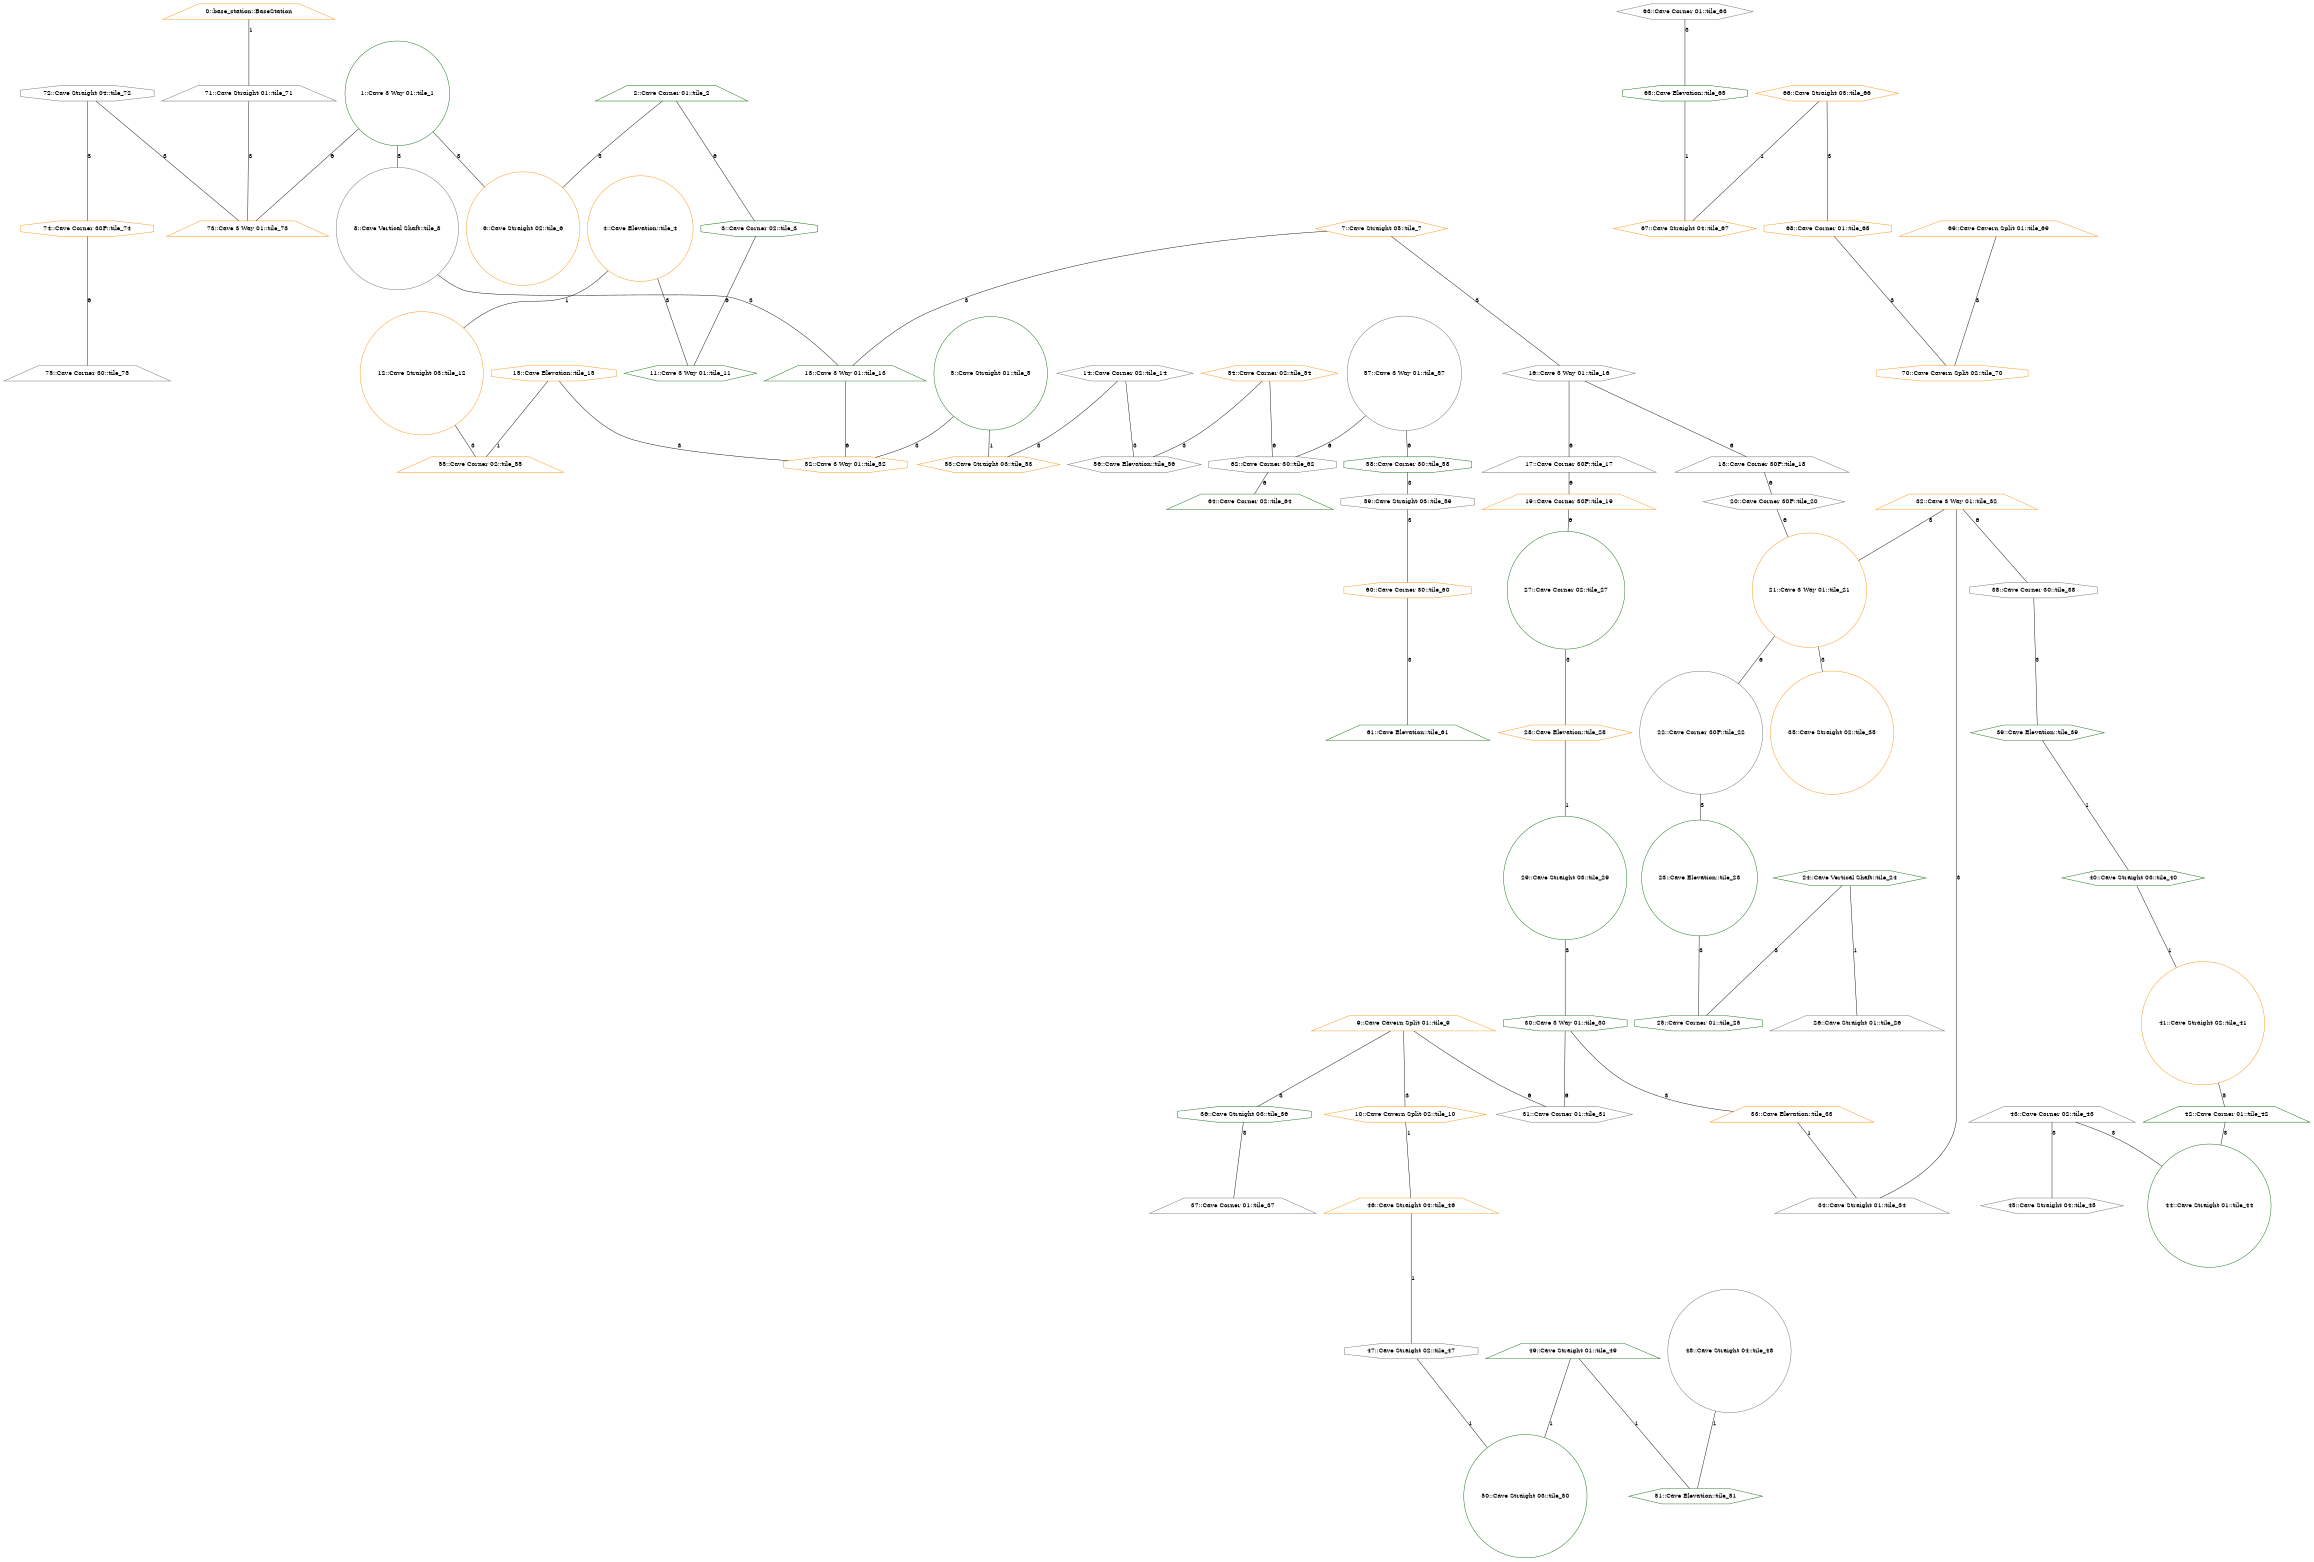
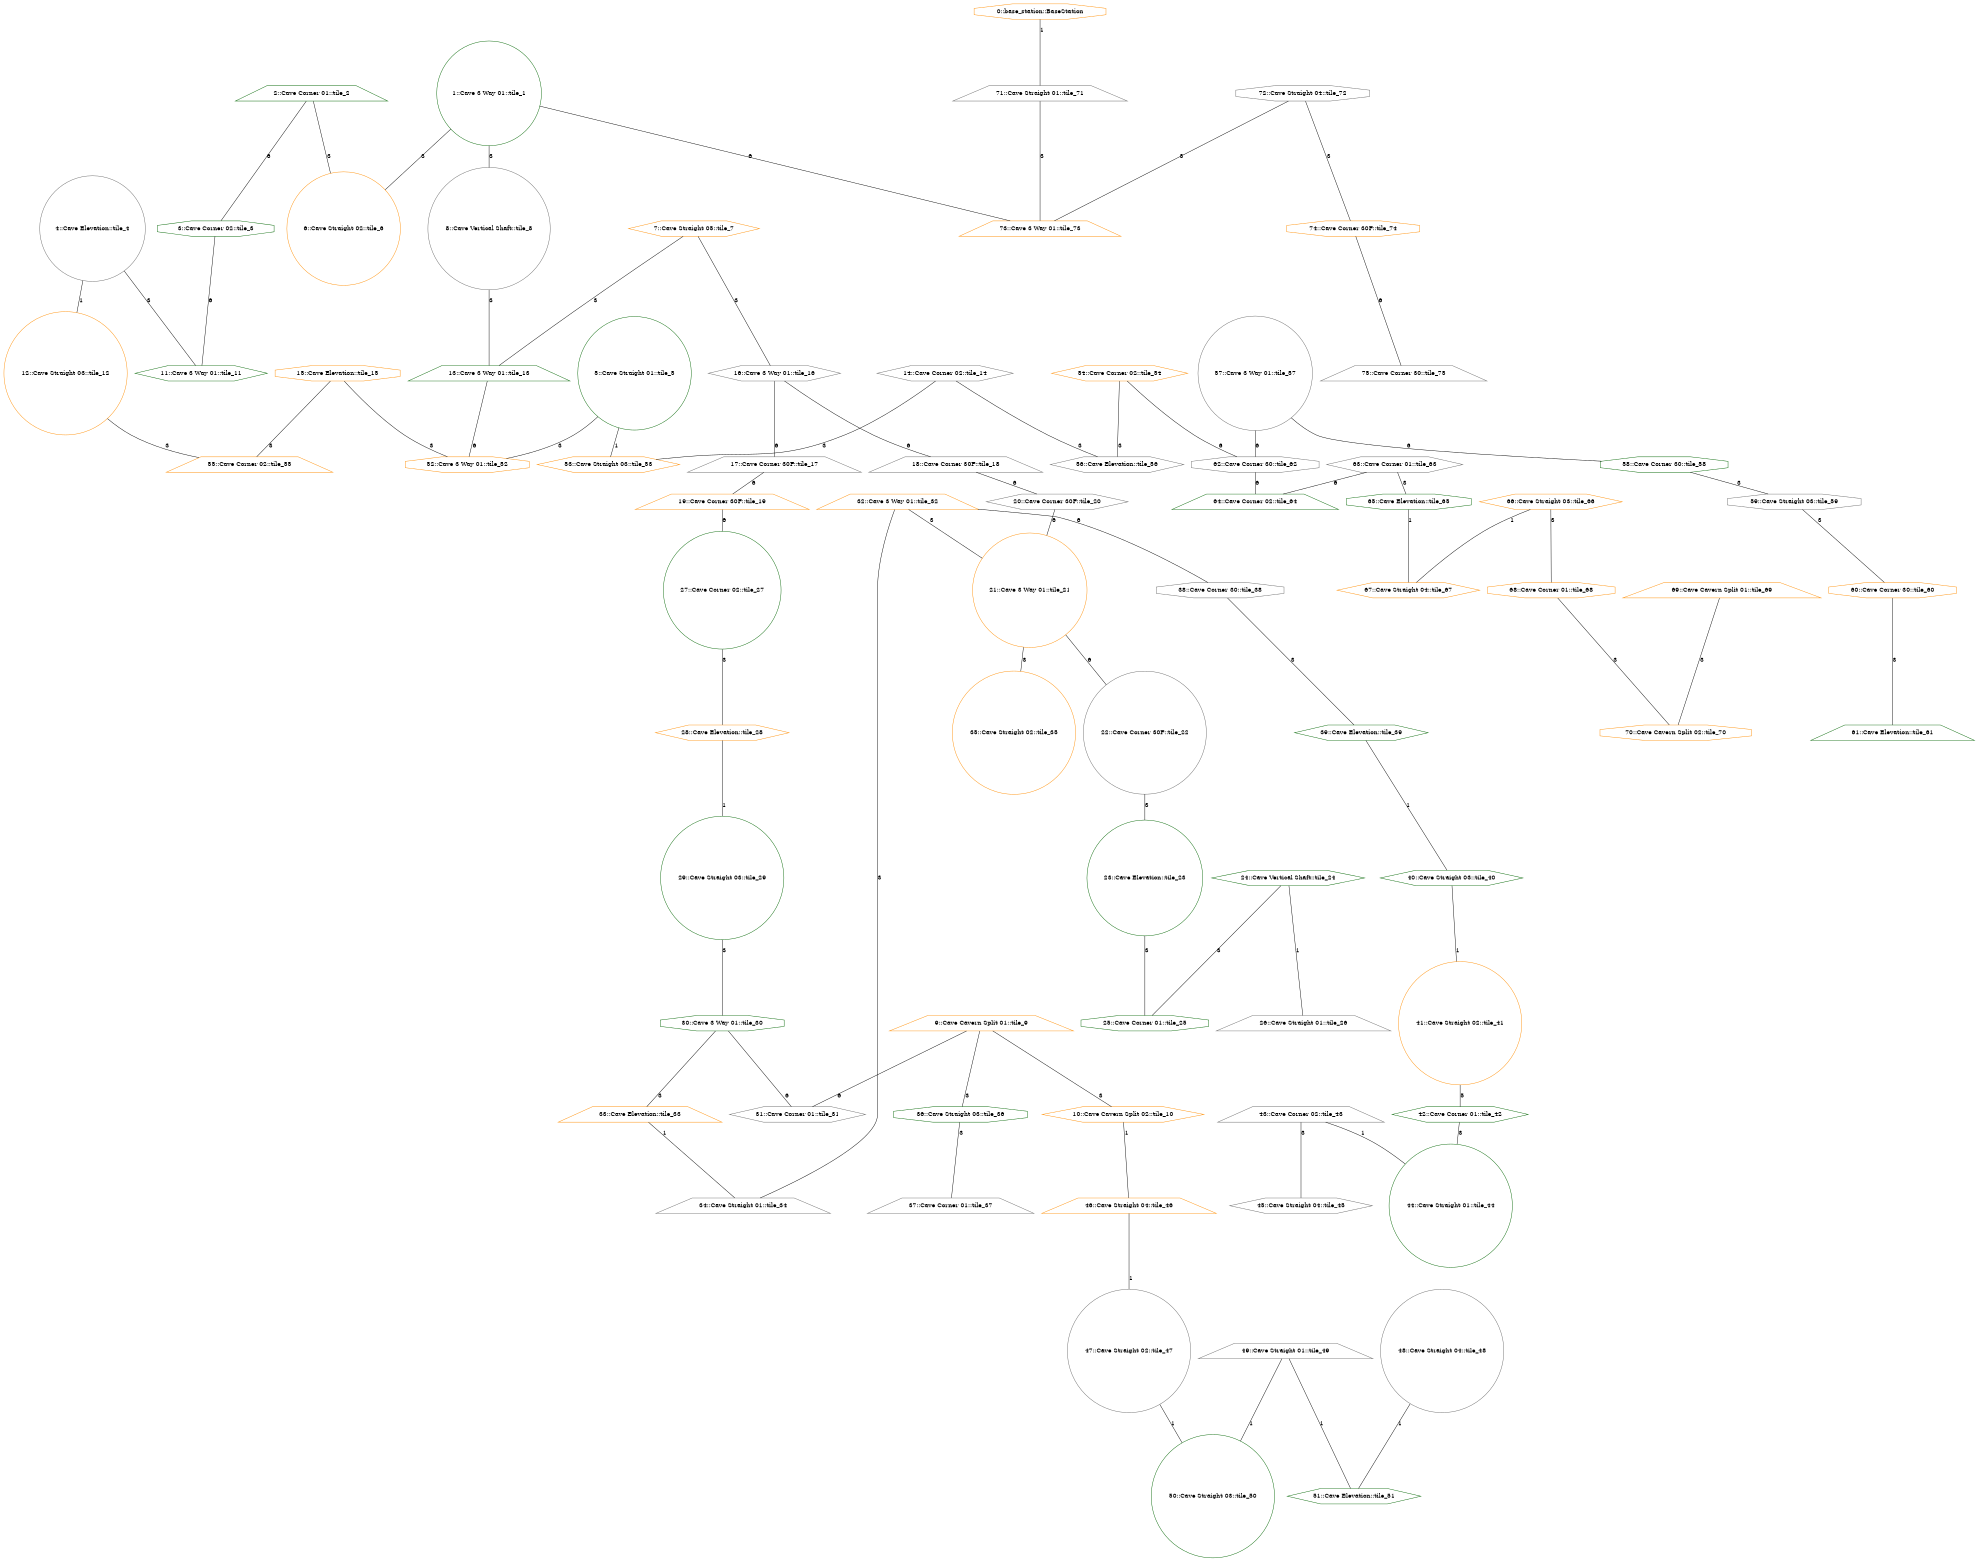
  graph {
    node [color=darkorange shape=trapezium]
-   n1 [label="0::base_station::BaseStation"]
+   n1 [label="0::base_station::BaseStation" shape=octagon]
    n2 [color=gray40 label="71::Cave Straight 01::tile_71"]
    n3 [label="73::Cave 3 Way 01::tile_73"]
    n4 [color=darkgreen label="1::Cave 3 Way 01::tile_1" shape=circle]
    n5 [label="6::Cave Straight 02::tile_6" shape=circle]
    n6 [color=gray40 label="8::Cave Vertical Shaft::tile_8" shape=circle]
    n7 [color=darkgreen label="13::Cave 3 Way 01::tile_13"]
    n8 [color=darkgreen label="2::Cave Corner 01::tile_2"]
    n9 [color=darkgreen label="3::Cave Corner 02::tile_3" shape=octagon]
    n10 [color=darkgreen label="11::Cave 3 Way 01::tile_11" shape=hexagon]
-   n11 [label="4::Cave Elevation::tile_4" shape=circle]
+   n11 [color=gray40 label="4::Cave Elevation::tile_4" shape=circle]
    n12 [label="12::Cave Straight 03::tile_12" shape=circle]
    n13 [label="55::Cave Corner 02::tile_55"]
    n14 [color=darkgreen label="5::Cave Straight 01::tile_5" shape=circle]
    n15 [label="52::Cave 3 Way 01::tile_52" shape=octagon]
    n16 [label="53::Cave Straight 03::tile_53" shape=hexagon]
    n17 [label="7::Cave Straight 05::tile_7" shape=hexagon]
    n18 [color=gray40 label="16::Cave 3 Way 01::tile_16" shape=hexagon]
    n19 [color=gray40 label="17::Cave Corner 30F::tile_17"]
    n20 [color=gray40 label="18::Cave Corner 30F::tile_18"]
    n21 [label="9::Cave Cavern Split 01::tile_9"]
    n22 [label="10::Cave Cavern Split 02::tile_10" shape=hexagon]
    n23 [color=gray40 label="31::Cave Corner 01::tile_31" shape=hexagon]
    n24 [color=darkgreen label="36::Cave Straight 03::tile_36" shape=octagon]
    n25 [label="46::Cave Straight 04::tile_46"]
    n26 [color=gray40 label="37::Cave Corner 01::tile_37"]
-   n27 [color=gray40 label="47::Cave Straight 02::tile_47" shape=octagon]
+   n27 [color=gray40 label="47::Cave Straight 02::tile_47" shape=circle]
    n28 [color=gray40 label="14::Cave Corner 02::tile_14" shape=hexagon]
    n29 [color=gray40 label="56::Cave Elevation::tile_56" shape=hexagon]
    n30 [label="15::Cave Elevation::tile_15" shape=octagon]
    n31 [label="19::Cave Corner 30F::tile_19"]
    n32 [color=gray40 label="20::Cave Corner 30F::tile_20" shape=hexagon]
    n33 [color=darkgreen label="27::Cave Corner 02::tile_27" shape=circle]
    n34 [label="21::Cave 3 Way 01::tile_21" shape=circle]
    n35 [label="28::Cave Elevation::tile_28" shape=hexagon]
    n36 [color=gray40 label="22::Cave Corner 30F::tile_22" shape=circle]
    n37 [label="35::Cave Straight 02::tile_35" shape=circle]
    n38 [color=darkgreen label="23::Cave Elevation::tile_23" shape=circle]
    n39 [color=darkgreen label="25::Cave Corner 01::tile_25" shape=octagon]
    n40 [color=darkgreen label="24::Cave Vertical Shaft::tile_24" shape=hexagon]
    n41 [color=gray40 label="26::Cave Straight 01::tile_26"]
    n42 [color=darkgreen label="29::Cave Straight 03::tile_29" shape=circle]
    n43 [color=darkgreen label="30::Cave 3 Way 01::tile_30" shape=octagon]
    n44 [label="33::Cave Elevation::tile_33"]
    n45 [color=gray40 label="34::Cave Straight 01::tile_34"]
    n46 [label="32::Cave 3 Way 01::tile_32"]
    n47 [color=gray40 label="38::Cave Corner 30::tile_38" shape=octagon]
    n48 [color=darkgreen label="39::Cave Elevation::tile_39" shape=hexagon]
    n49 [color=darkgreen label="40::Cave Straight 03::tile_40" shape=hexagon]
    n50 [label="41::Cave Straight 02::tile_41" shape=circle]
-   n51 [color=darkgreen label="42::Cave Corner 01::tile_42"]
+   n51 [color=darkgreen label="42::Cave Corner 01::tile_42" shape=hexagon]
    n52 [color=darkgreen label="44::Cave Straight 01::tile_44" shape=circle]
    n53 [color=gray40 label="43::Cave Corner 02::tile_43"]
    n54 [color=gray40 label="45::Cave Straight 04::tile_45" shape=hexagon]
    n55 [color=darkgreen label="50::Cave Straight 03::tile_50" shape=circle]
    n56 [color=gray40 label="48::Cave Straight 04::tile_48" shape=circle]
    n57 [color=darkgreen label="51::Cave Elevation::tile_51" shape=hexagon]
-   n58 [color=darkgreen label="49::Cave Straight 01::tile_49"]
+   n58 [color=gray40 label="49::Cave Straight 01::tile_49"]
    n59 [label="54::Cave Corner 02::tile_54" shape=hexagon]
    n60 [color=gray40 label="62::Cave Corner 30::tile_62" shape=octagon]
    n61 [color=gray40 label="57::Cave 3 Way 01::tile_57" shape=circle]
    n62 [color=darkgreen label="58::Cave Corner 30::tile_58" shape=octagon]
    n63 [color=gray40 label="59::Cave Straight 03::tile_59" shape=octagon]
    n64 [color=darkgreen label="64::Cave Corner 02::tile_64"]
    n65 [label="60::Cave Corner 30::tile_60" shape=octagon]
    n66 [color=darkgreen label="61::Cave Elevation::tile_61"]
    n67 [color=gray40 label="63::Cave Corner 01::tile_63" shape=hexagon]
    n68 [color=darkgreen label="65::Cave Elevation::tile_65" shape=octagon]
    n69 [label="67::Cave Straight 04::tile_67" shape=hexagon]
    n70 [label="66::Cave Straight 03::tile_66" shape=hexagon]
    n71 [label="68::Cave Corner 01::tile_68" shape=octagon]
    n72 [label="70::Cave Cavern Split 02::tile_70" shape=octagon]
    n73 [label="69::Cave Cavern Split 01::tile_69"]
    n74 [color=gray40 label="72::Cave Straight 04::tile_72" shape=octagon]
    n75 [label="74::Cave Corner 30F::tile_74" shape=octagon]
    n76 [color=gray40 label="75::Cave Corner 30::tile_75"]
    n1 -- n2 [label=1]
    n2 -- n3 [label=3]
    n4 -- n3 [label=6]
    n4 -- n5 [label=3]
    n4 -- n6 [label=3]
    n6 -- n7 [label=3]
    n7 -- n15 [label=6]
    n8 -- n5 [label=3]
    n8 -- n9 [label=6]
    n9 -- n10 [label=6]
    n11 -- n10 [label=3]
    n11 -- n12 [label=1]
    n12 -- n13 [label=3]
    n14 -- n15 [label=3]
    n14 -- n16 [label=1]
    n17 -- n7 [label=3]
    n17 -- n18 [label=3]
    n18 -- n19 [label=6]
    n18 -- n20 [label=6]
    n19 -- n31 [label=6]
    n20 -- n32 [label=6]
    n21 -- n22 [label=3]
    n21 -- n23 [label=6]
    n21 -- n24 [label=3]
    n22 -- n25 [label=1]
    n24 -- n26 [label=3]
    n25 -- n27 [label=1]
    n27 -- n55 [label=1]
    n28 -- n16 [label=3]
    n28 -- n29 [label=3]
-   n30 -- n13 [label=1]
+   n30 -- n13 [label=3]
    n30 -- n15 [label=3]
    n31 -- n33 [label=6]
    n32 -- n34 [label=6]
    n33 -- n35 [label=3]
    n34 -- n36 [label=6]
    n34 -- n37 [label=3]
    n35 -- n42 [label=1]
    n36 -- n38 [label=3]
    n38 -- n39 [label=3]
    n40 -- n39 [label=3]
    n40 -- n41 [label=1]
    n42 -- n43 [label=3]
    n43 -- n23 [label=6]
    n43 -- n44 [label=3]
    n44 -- n45 [label=1]
    n46 -- n34 [label=3]
    n46 -- n45 [label=3]
    n46 -- n47 [label=6]
    n47 -- n48 [label=3]
    n48 -- n49 [label=1]
    n49 -- n50 [label=1]
    n50 -- n51 [label=5]
    n51 -- n52 [label=3]
-   n53 -- n52 [label=3]
+   n53 -- n52 [label=1]
    n53 -- n54 [label=3]
    n56 -- n57 [label=1]
    n58 -- n55 [label=1]
    n58 -- n57 [label=1]
    n59 -- n29 [label=3]
    n59 -- n60 [label=6]
    n60 -- n64 [label=6]
    n61 -- n60 [label=6]
    n61 -- n62 [label=6]
    n62 -- n63 [label=3]
    n63 -- n65 [label=3]
    n65 -- n66 [label=3]
+   n67 -- n64 [label=6]
    n67 -- n68 [label=3]
    n68 -- n69 [label=1]
    n70 -- n69 [label=1]
    n70 -- n71 [label=3]
    n71 -- n72 [label=3]
    n73 -- n72 [label=3]
    n74 -- n3 [label=3]
    n74 -- n75 [label=3]
    n75 -- n76 [label=6]
  }
